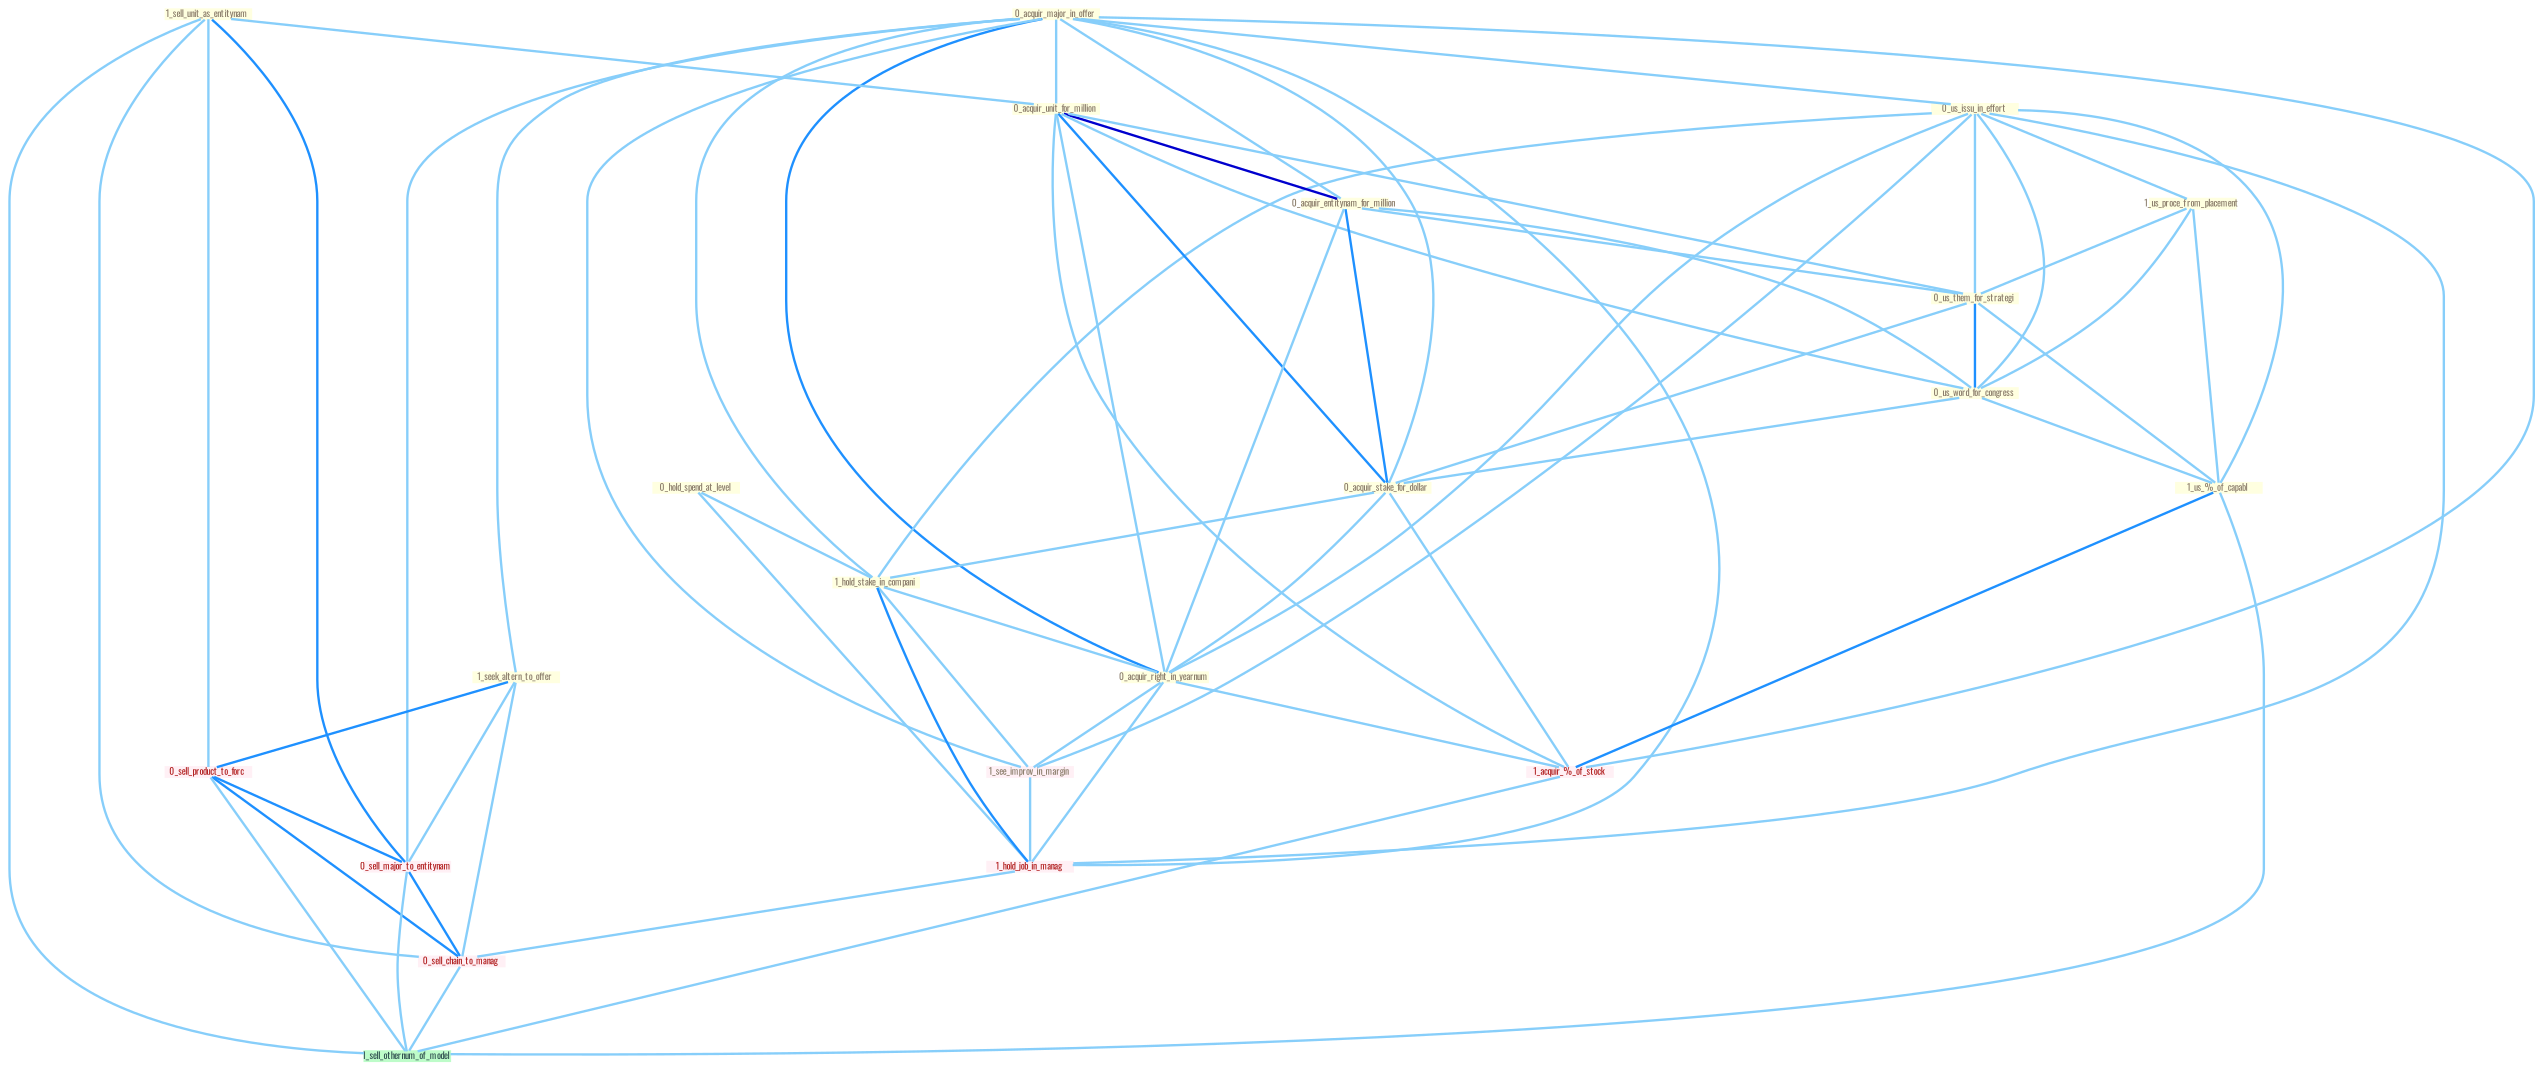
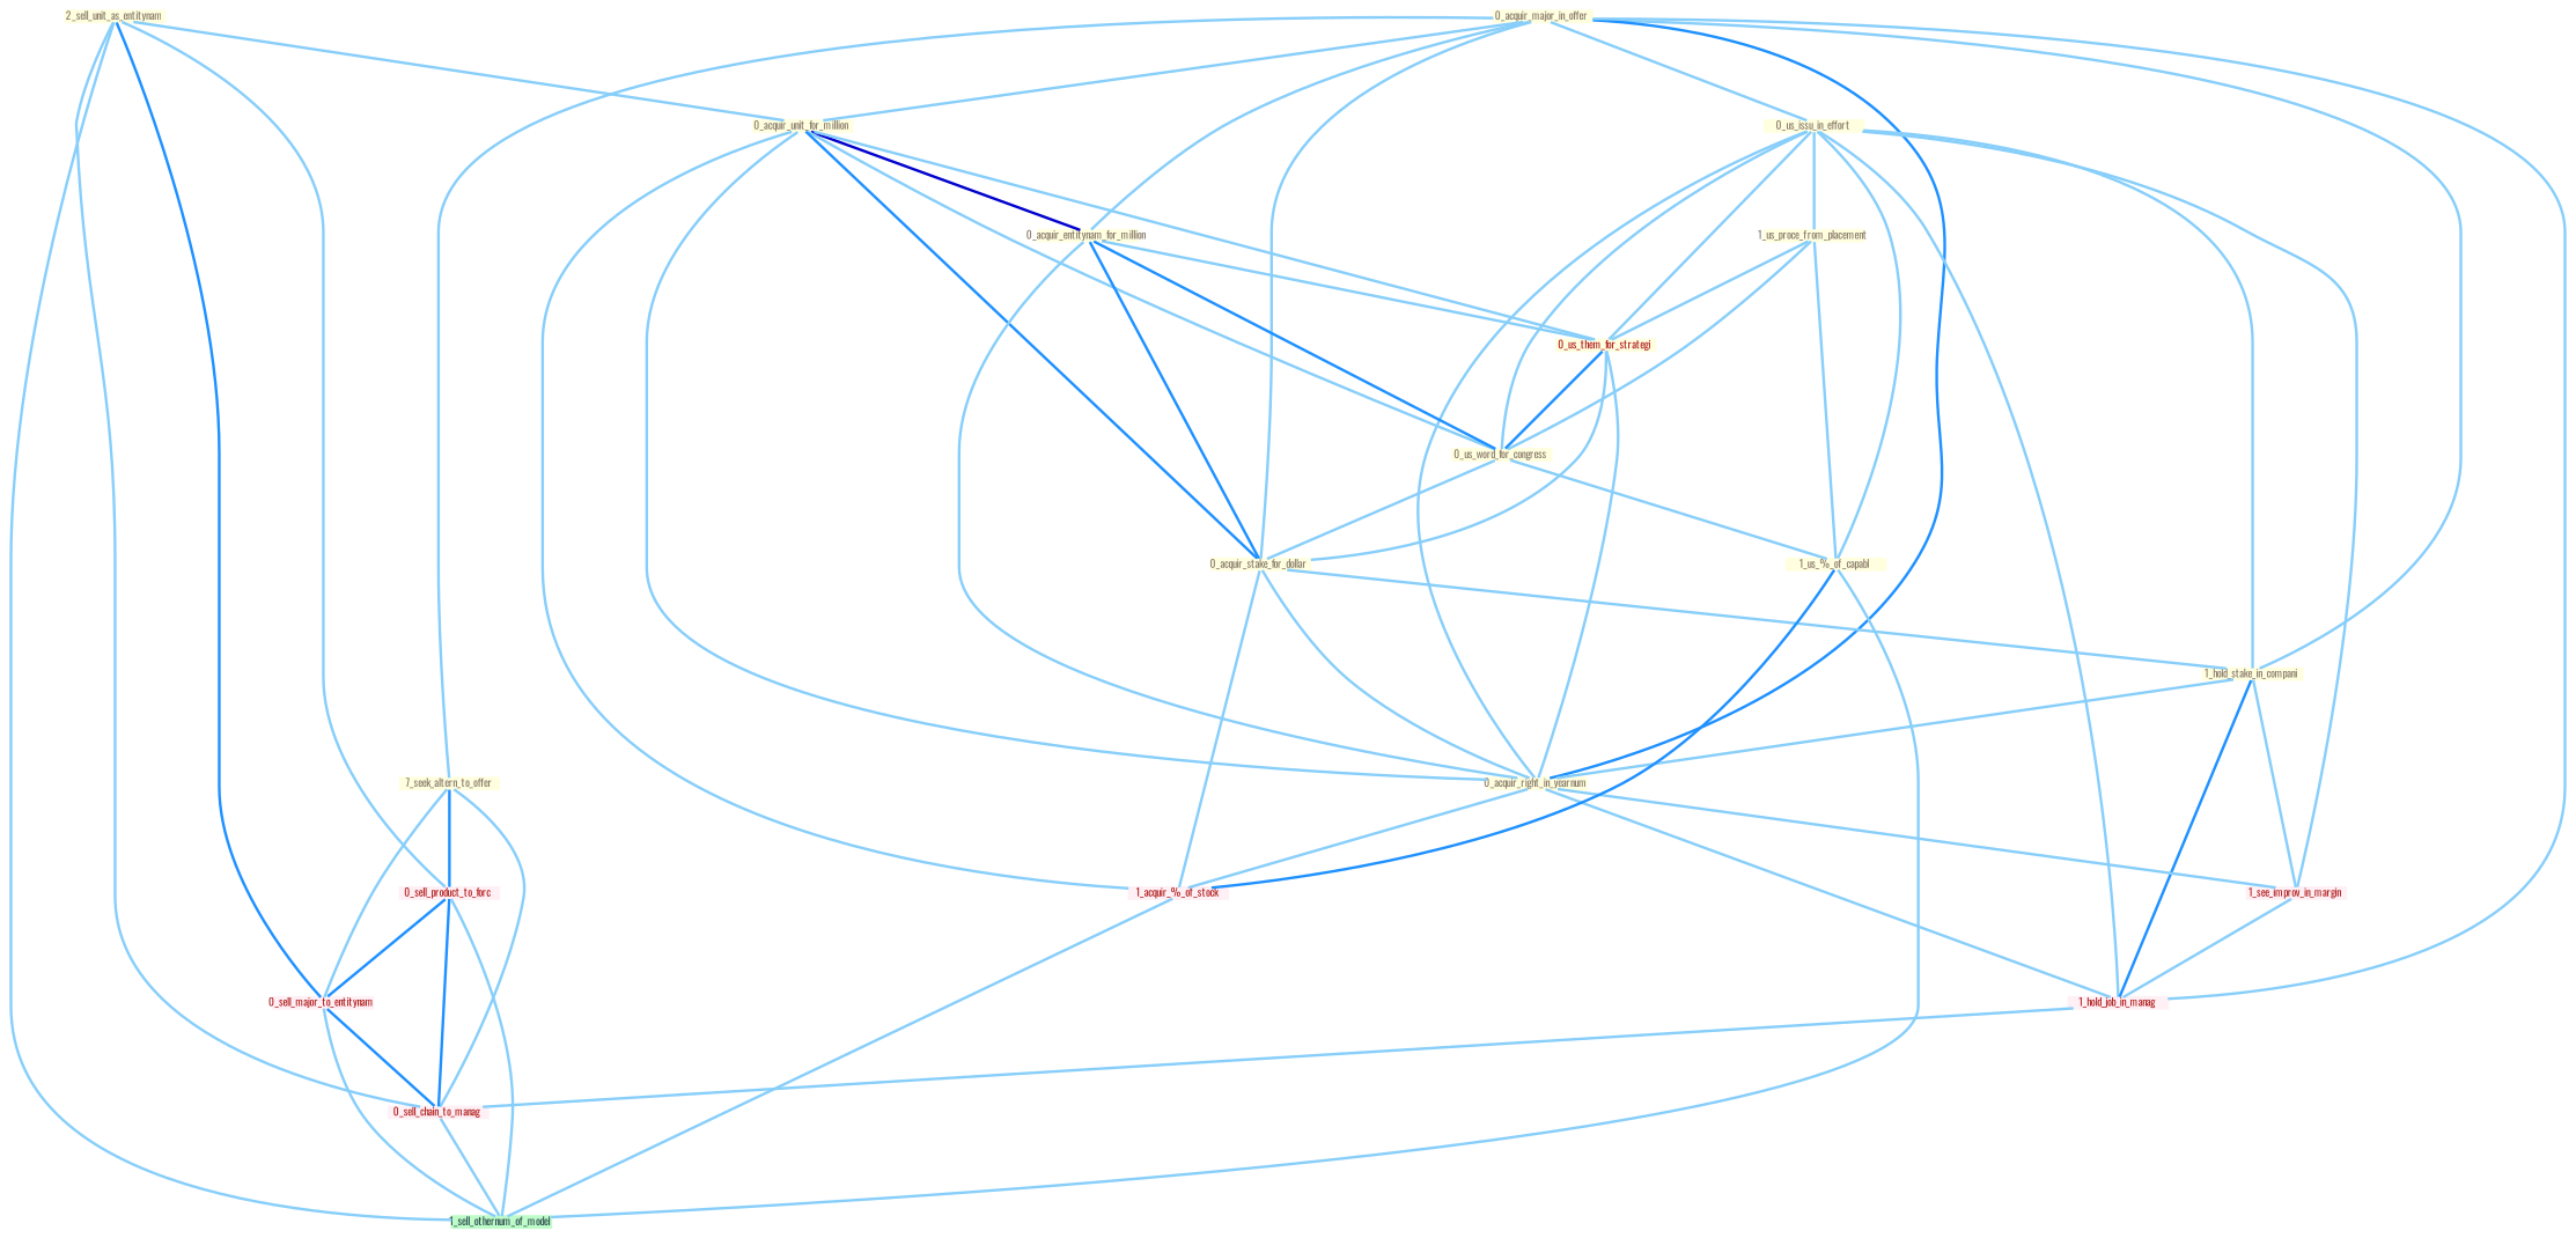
  graph {
    fontname=Oswald
    node [color="#ffffe0" fixedsize=true fontcolor="#8b7d6b" fontname=Oswald fontsize=4 shape=polygon style=filled]
    edge [color="#87cefa" fontname=Oswald w=1]
    "0_acquir_major_in_offer " [height=.06 width=.5]
    "0_us_issu_in_effort " [height=.06 width=.5]
-   "1_sell_unit_as_entitynam " [height=.06 width=.5]
+   "1_sell_unit_as_entitynam " [height=.06 width=.5 label="2_sell_unit_as_entitynam"]
    "0_acquir_unit_for_million " [height=.06 width=.5]
-   "0_hold_spend_at_level " [height=.06 width=.5]
    "0_acquir_entitynam_for_million " [height=.06 width=.5]
    "1_us_proce_from_placement " [height=.06 width=.5]
-   "0_us_them_for_strategi " [height=.06 width=.5]
+   "0_us_them_for_strategi " [fontcolor="#b22222" height=.06 width=.5]
    "0_us_word_for_congress " [height=.06 width=.5]
-   "1_seek_altern_to_offer " [height=.06 width=.5]
+   "1_seek_altern_to_offer " [height=.06 width=.5 label="7_seek_altern_to_offer"]
    "0_acquir_stake_for_dollar " [height=.06 width=.5]
    "1_hold_stake_in_compani " [height=.06 width=.5]
    "0_acquir_right_in_yearnum " [height=.06 width=.5]
    "1_us_%_of_capabl " [height=.06 width=.5]
-   "1_see_improv_in_margin " [color="#fff0f5" height=.06 width=.5]
+   "1_see_improv_in_margin " [color="#fff0f5" fontcolor="#b22222" height=.06 width=.5]
    "1_acquir_%_of_stock " [color="#fff0f5" fontcolor="#b22222" height=.06 width=.5]
    "1_hold_job_in_manag " [color="#fff0f5" fontcolor="#b22222" height=.06 width=.5]
    "0_sell_product_to_forc " [color="#fff0f5" fontcolor="#b22222" height=.06 width=.5]
    "0_sell_major_to_entitynam " [color="#fff0f5" fontcolor="#b22222" height=.06 width=.5]
    "0_sell_chain_to_manag " [color="#fff0f5" fontcolor="#b22222" height=.06 width=.5]
    "1_sell_othernum_of_model " [color="#BDFCC9" fontcolor="#2f4f4f" height=.06 width=.5]
    subgraph sub_1 {
      "0_acquir_major_in_offer "
      "0_us_issu_in_effort "
      "1_sell_unit_as_entitynam "
      "0_acquir_unit_for_million "
-     "0_hold_spend_at_level "
      "0_acquir_entitynam_for_million "
      "1_us_proce_from_placement "
      "0_us_them_for_strategi "
      "0_us_word_for_congress "
      "1_seek_altern_to_offer "
      "0_acquir_stake_for_dollar "
      "1_hold_stake_in_compani "
      "0_acquir_right_in_yearnum "
      "1_us_%_of_capabl "
    }
    subgraph sub_2 {
      "1_see_improv_in_margin "
      "1_acquir_%_of_stock "
      "1_hold_job_in_manag "
      "0_sell_product_to_forc "
      "0_sell_major_to_entitynam "
      "0_sell_chain_to_manag "
    }
    "0_acquir_major_in_offer " -- "0_us_issu_in_effort "
    "0_acquir_major_in_offer " -- "0_acquir_unit_for_million "
    "0_acquir_major_in_offer " -- "0_acquir_entitynam_for_million "
    "0_acquir_major_in_offer " -- "1_seek_altern_to_offer "
    "0_acquir_major_in_offer " -- "0_acquir_stake_for_dollar "
    "0_acquir_major_in_offer " -- "1_hold_stake_in_compani "
    "0_acquir_major_in_offer " -- "0_acquir_right_in_yearnum " [color="#1e90ff" w=2]
-   "0_acquir_major_in_offer " -- "1_see_improv_in_margin "
-   "0_acquir_major_in_offer " -- "1_acquir_%_of_stock "
    "0_acquir_major_in_offer " -- "1_hold_job_in_manag "
-   "0_acquir_major_in_offer " -- "0_sell_major_to_entitynam "
    "0_us_issu_in_effort " -- "1_us_proce_from_placement "
    "0_us_issu_in_effort " -- "0_us_them_for_strategi "
    "0_us_issu_in_effort " -- "0_us_word_for_congress "
    "0_us_issu_in_effort " -- "1_hold_stake_in_compani "
    "0_us_issu_in_effort " -- "0_acquir_right_in_yearnum "
    "0_us_issu_in_effort " -- "1_us_%_of_capabl "
    "0_us_issu_in_effort " -- "1_see_improv_in_margin "
    "0_us_issu_in_effort " -- "1_hold_job_in_manag "
    "1_sell_unit_as_entitynam " -- "0_acquir_unit_for_million "
    "1_sell_unit_as_entitynam " -- "0_sell_product_to_forc "
    "1_sell_unit_as_entitynam " -- "0_sell_major_to_entitynam " [color="#1e90ff" w=2]
    "1_sell_unit_as_entitynam " -- "0_sell_chain_to_manag "
    "1_sell_unit_as_entitynam " -- "1_sell_othernum_of_model "
    "0_acquir_unit_for_million " -- "0_acquir_entitynam_for_million " [color="#0000cd" w=3]
    "0_acquir_unit_for_million " -- "0_us_them_for_strategi "
    "0_acquir_unit_for_million " -- "0_us_word_for_congress "
    "0_acquir_unit_for_million " -- "0_acquir_stake_for_dollar " [color="#1e90ff" w=2]
    "0_acquir_unit_for_million " -- "0_acquir_right_in_yearnum "
    "0_acquir_unit_for_million " -- "1_acquir_%_of_stock "
-   "0_hold_spend_at_level " -- "1_hold_stake_in_compani "
-   "0_hold_spend_at_level " -- "1_hold_job_in_manag "
    "0_acquir_entitynam_for_million " -- "0_us_them_for_strategi "
-   "0_acquir_entitynam_for_million " -- "0_us_word_for_congress "
+   "0_acquir_entitynam_for_million " -- "0_us_word_for_congress " [color="#1e90ff"]
    "0_acquir_entitynam_for_million " -- "0_acquir_stake_for_dollar " [color="#1e90ff" w=2]
    "0_acquir_entitynam_for_million " -- "0_acquir_right_in_yearnum "
    "1_us_proce_from_placement " -- "0_us_them_for_strategi "
    "1_us_proce_from_placement " -- "0_us_word_for_congress "
    "1_us_proce_from_placement " -- "1_us_%_of_capabl "
    "0_us_them_for_strategi " -- "0_us_word_for_congress " [color="#1e90ff" w=2]
    "0_us_them_for_strategi " -- "0_acquir_stake_for_dollar "
-   "0_us_them_for_strategi " -- "1_us_%_of_capabl "
+   "0_us_them_for_strategi " -- "0_acquir_right_in_yearnum "
    "0_us_word_for_congress " -- "0_acquir_stake_for_dollar "
    "0_us_word_for_congress " -- "1_us_%_of_capabl "
    "1_seek_altern_to_offer " -- "0_sell_product_to_forc " [color="#1e90ff"]
    "1_seek_altern_to_offer " -- "0_sell_major_to_entitynam "
    "1_seek_altern_to_offer " -- "0_sell_chain_to_manag "
    "0_acquir_stake_for_dollar " -- "1_hold_stake_in_compani "
    "0_acquir_stake_for_dollar " -- "0_acquir_right_in_yearnum "
    "0_acquir_stake_for_dollar " -- "1_acquir_%_of_stock "
    "1_hold_stake_in_compani " -- "0_acquir_right_in_yearnum "
    "1_hold_stake_in_compani " -- "1_see_improv_in_margin "
    "1_hold_stake_in_compani " -- "1_hold_job_in_manag " [color="#1e90ff" w=2]
    "0_acquir_right_in_yearnum " -- "1_see_improv_in_margin "
    "0_acquir_right_in_yearnum " -- "1_acquir_%_of_stock "
    "0_acquir_right_in_yearnum " -- "1_hold_job_in_manag "
    "1_us_%_of_capabl " -- "1_acquir_%_of_stock " [color="#1e90ff" w=2]
    "1_us_%_of_capabl " -- "1_sell_othernum_of_model "
    "1_see_improv_in_margin " -- "1_hold_job_in_manag "
    "1_acquir_%_of_stock " -- "1_sell_othernum_of_model "
    "1_hold_job_in_manag " -- "0_sell_chain_to_manag "
    "0_sell_product_to_forc " -- "0_sell_major_to_entitynam " [color="#1e90ff" w=2]
    "0_sell_product_to_forc " -- "0_sell_chain_to_manag " [color="#1e90ff" w=2]
    "0_sell_product_to_forc " -- "1_sell_othernum_of_model "
    "0_sell_major_to_entitynam " -- "0_sell_chain_to_manag " [color="#1e90ff" w=2]
    "0_sell_major_to_entitynam " -- "1_sell_othernum_of_model "
    "0_sell_chain_to_manag " -- "1_sell_othernum_of_model "
  }
